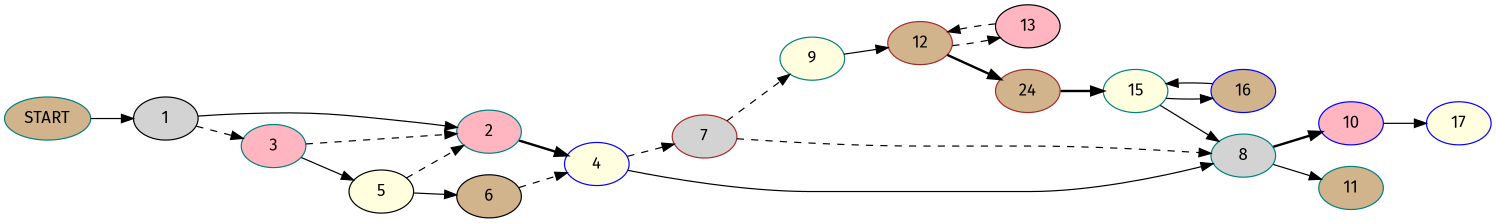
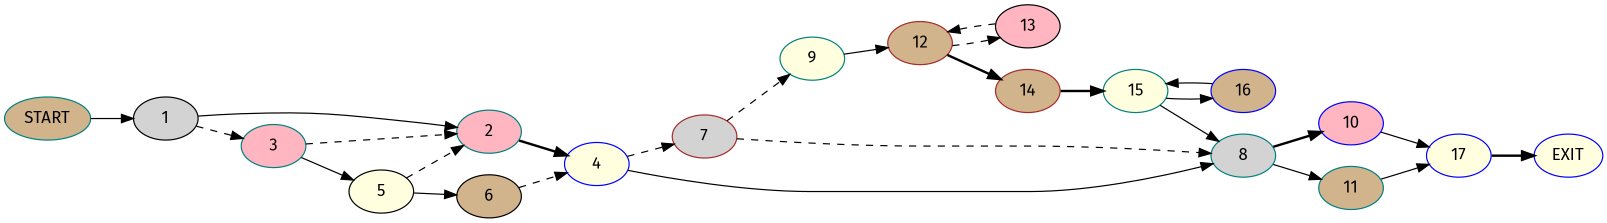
  digraph {
    fontname="Fira Sans"
    rankdir=LR
    node [color=teal fillcolor=tan fontname="Fira Sans" style=filled]
    edge [fontname="Fira Sans" style=solid]
    n1 [label=START]
    1 [color=black fillcolor=lightgrey]
    2 [fillcolor=lightpink]
    3 [fillcolor=lightpink]
+   n5 [color=blue fillcolor=lightyellow label=EXIT]
    4 [color=blue fillcolor=lightyellow]
    5 [color=black fillcolor=lightyellow]
    7 [color=brown fillcolor=lightgrey]
    8 [fillcolor=lightgrey]
    6 [color=black]
    9 [fillcolor=lightyellow]
    10 [color=blue fillcolor=lightpink]
    11
    12 [color=brown]
    17 [color=blue fillcolor=lightyellow]
    13 [color=black fillcolor=lightpink]
-   14 [color=brown label=24]
+   14 [color=brown]
    15 [fillcolor=lightyellow]
    16 [color=blue]
    n1 -> 1
    1 -> 2
    1 -> 3 [style=dashed]
    2 -> 4 [style=bold]
    3 -> 2 [style=dashed]
    3 -> 5
    4 -> 7 [style=dashed]
    4 -> 8
    5 -> 2 [style=dashed]
    5 -> 6
    7 -> 8 [style=dashed]
    7 -> 9 [style=dashed]
    8 -> 10 [style=bold]
    8 -> 11
    6 -> 4 [style=dashed]
    9 -> 12
    10 -> 17
+   11 -> 17
    12 -> 13 [style=dashed]
    12 -> 14 [style=bold]
+   17 -> n5 [style=bold]
    13 -> 12 [style=dashed]
    14 -> 15 [style=bold]
    15 -> 8
    15 -> 16
    16 -> 15
  }
